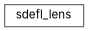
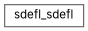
  digraph {
    rankdir=LR
    fontname=Inter
-   n1 [color=grey40 fillcolor=white fontname=Inter fontsize=10 height=0.2 label=sdefl_lens shape=box style=filled width=0.4]
+   n1 [color=grey40 fillcolor=white fontname=Inter fontsize=10 height=0.2 label=sdefl_sdefl shape=box style=filled width=0.4]
  }
